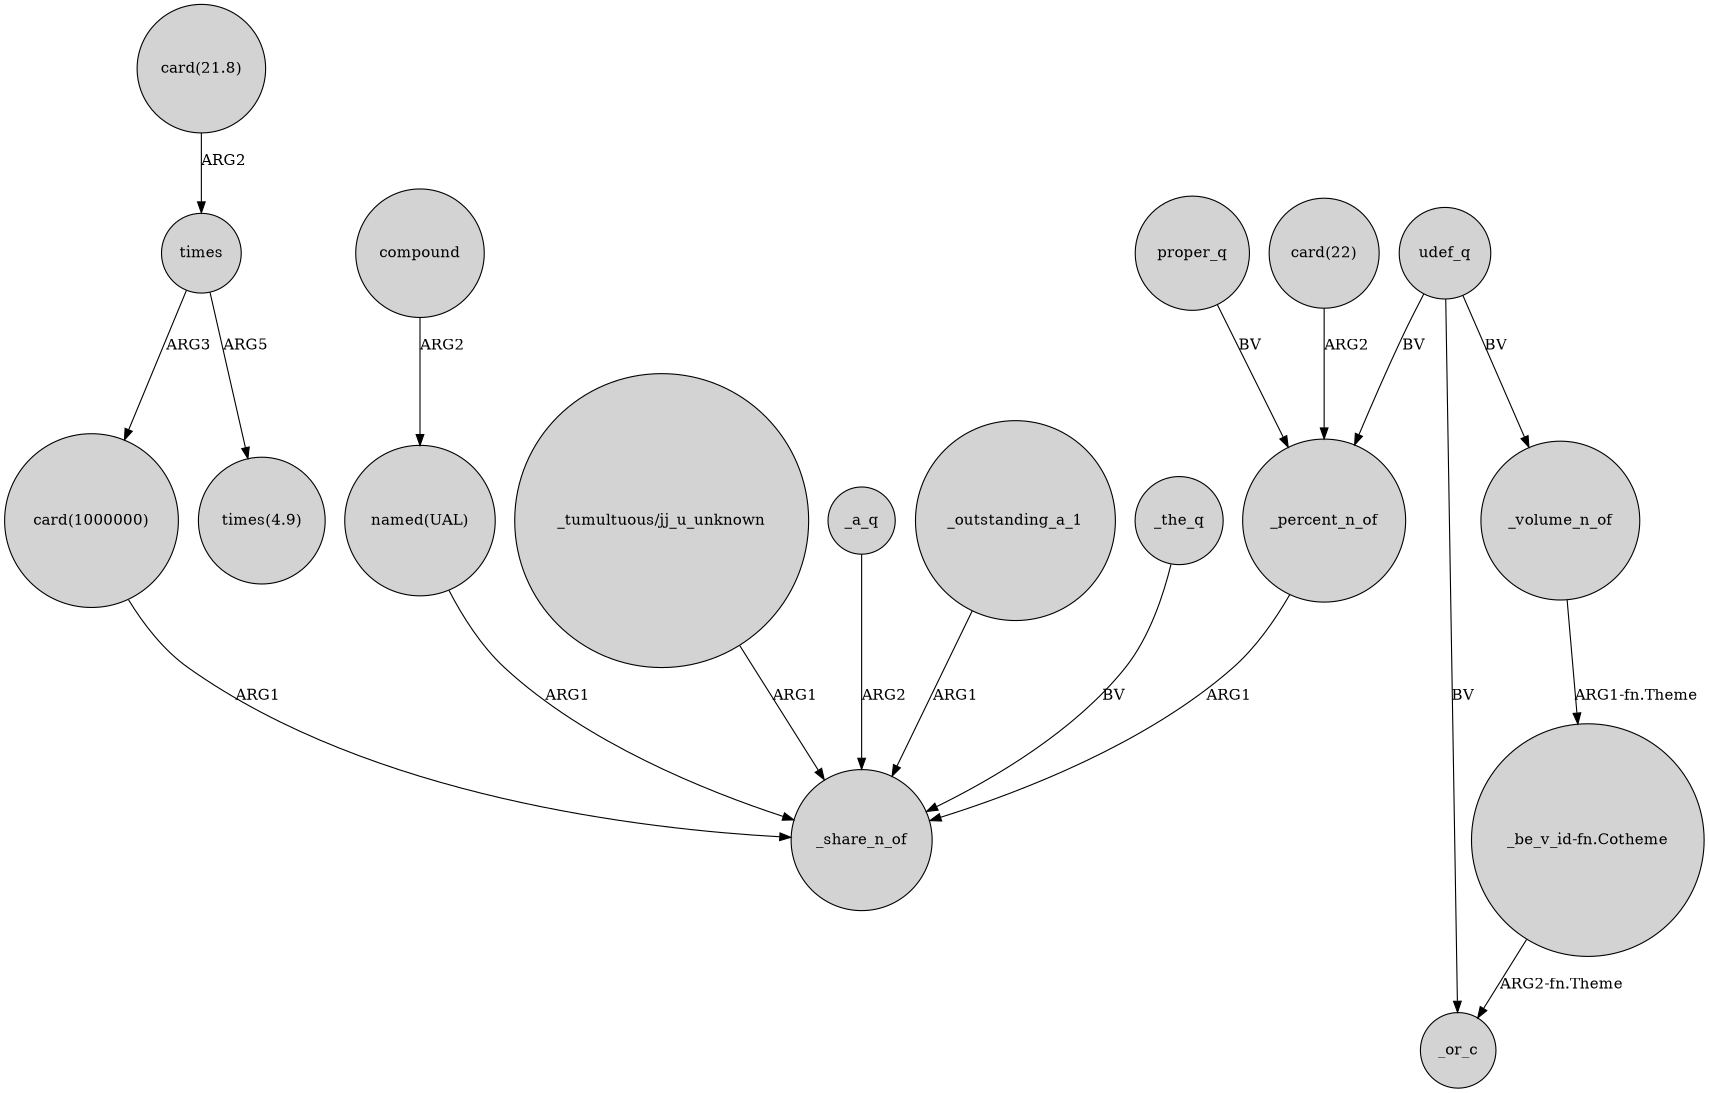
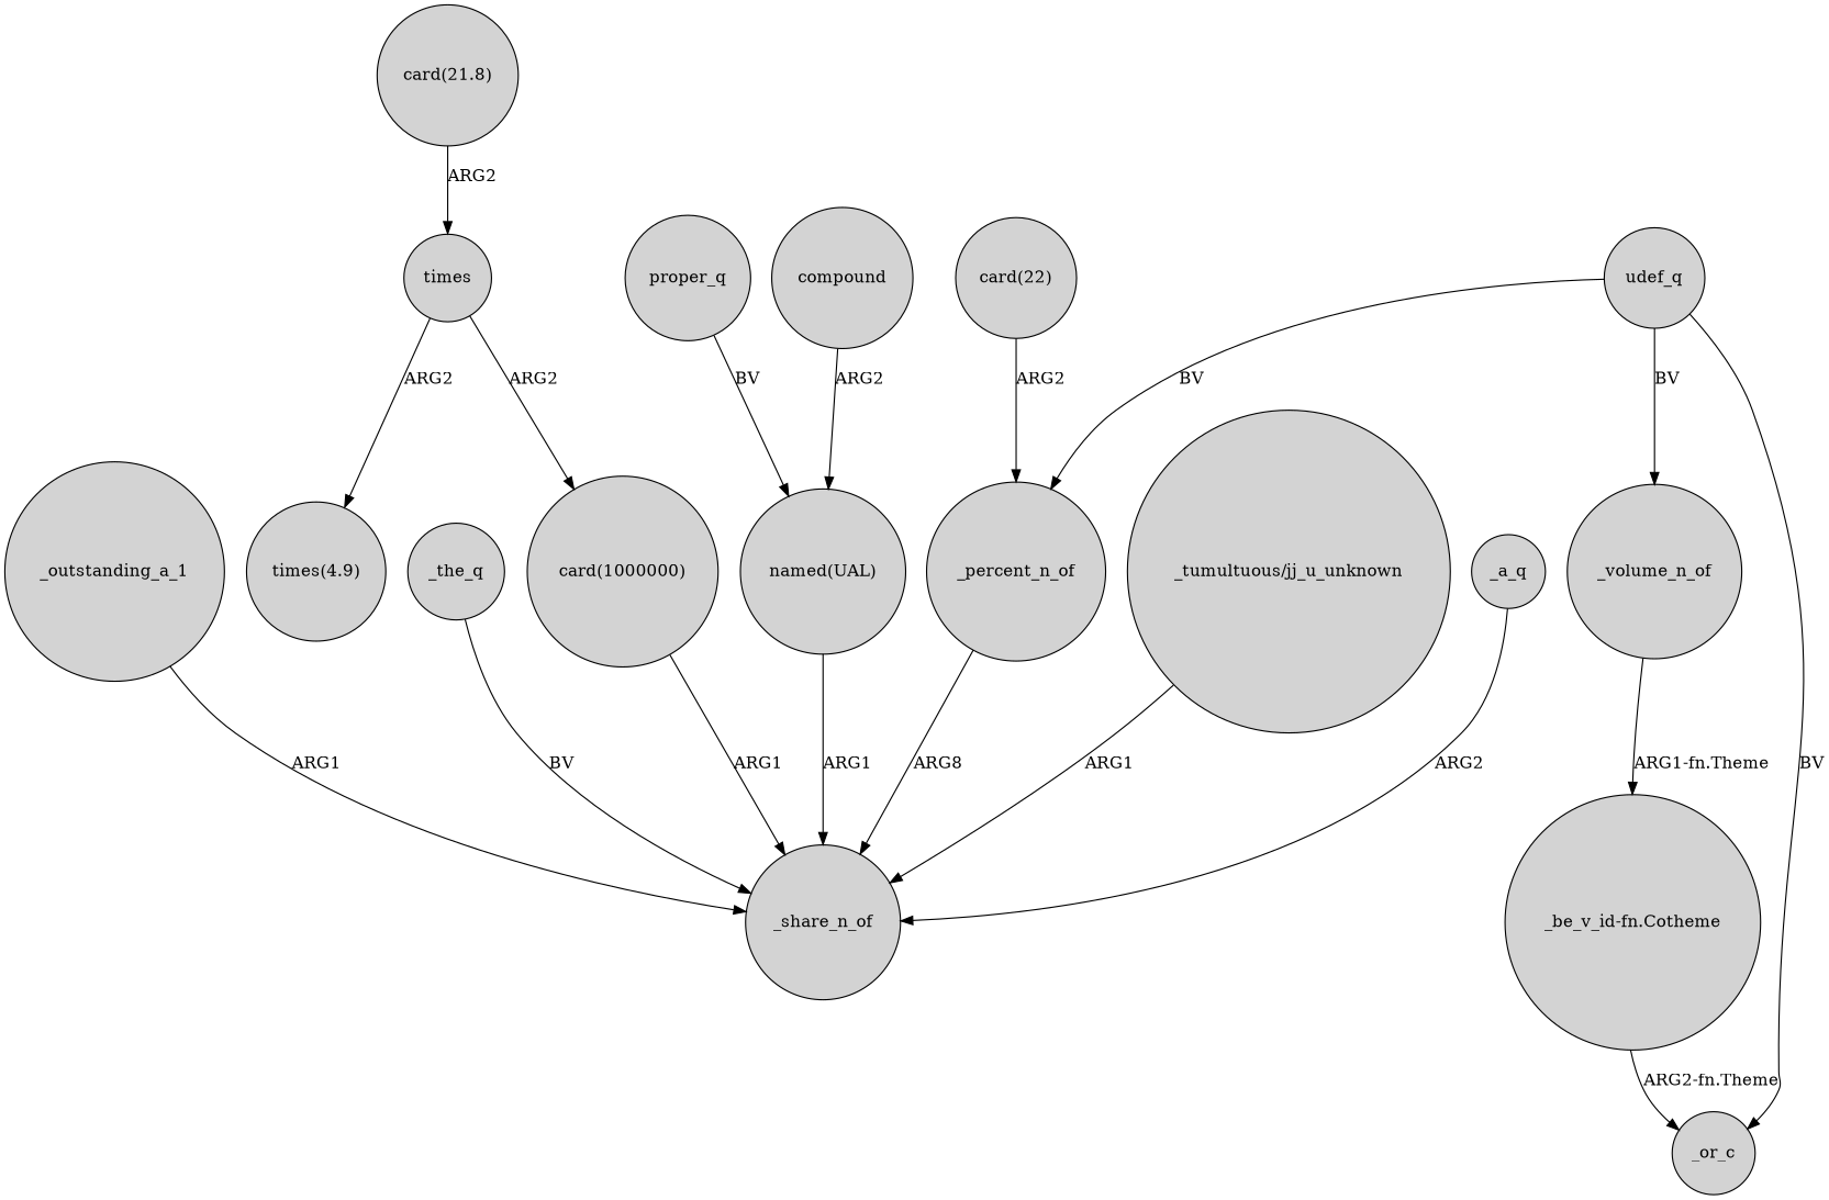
  digraph {
    node [shape=circle style=filled]
    times
    "card(1000000)"
    n3 [label="times(4.9)"]
    _share_n_of
    "card(21.8)"
    "_be_v_id-fn.Cotheme"
    _or_c
    _volume_n_of
    compound
    "named(UAL)"
    udef_q
    _percent_n_of
    "_tumultuous/jj_u_unknown"
    _a_q
    proper_q
    _outstanding_a_1
    "card(22)"
    _the_q
-   times -> "card(1000000)" [label=ARG3]
-   times -> n3 [label=ARG5]
+   times -> "card(1000000)" [label=ARG2]
+   times -> n3 [label=ARG2]
    "card(1000000)" -> _share_n_of [label=ARG1]
    "card(21.8)" -> times [label=ARG2]
    "_be_v_id-fn.Cotheme" -> _or_c [label="ARG2-fn.Theme"]
    _volume_n_of -> "_be_v_id-fn.Cotheme" [label="ARG1-fn.Theme"]
    compound -> "named(UAL)" [label=ARG2]
    "named(UAL)" -> _share_n_of [label=ARG1]
    udef_q -> _or_c [label=BV]
    udef_q -> _volume_n_of [label=BV]
    udef_q -> _percent_n_of [label=BV]
-   _percent_n_of -> _share_n_of [label=ARG1]
+   _percent_n_of -> _share_n_of [label=ARG8]
    "_tumultuous/jj_u_unknown" -> _share_n_of [label=ARG1]
    _a_q -> _share_n_of [label=ARG2]
-   proper_q -> _percent_n_of [label=BV]
+   proper_q -> "named(UAL)" [label=BV]
    _outstanding_a_1 -> _share_n_of [label=ARG1]
    "card(22)" -> _percent_n_of [label=ARG2]
    _the_q -> _share_n_of [label=BV]
  }
